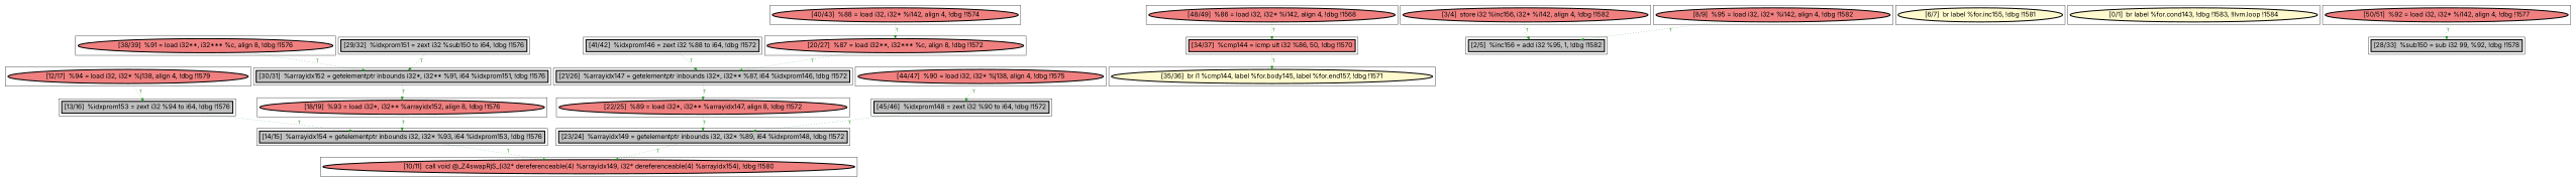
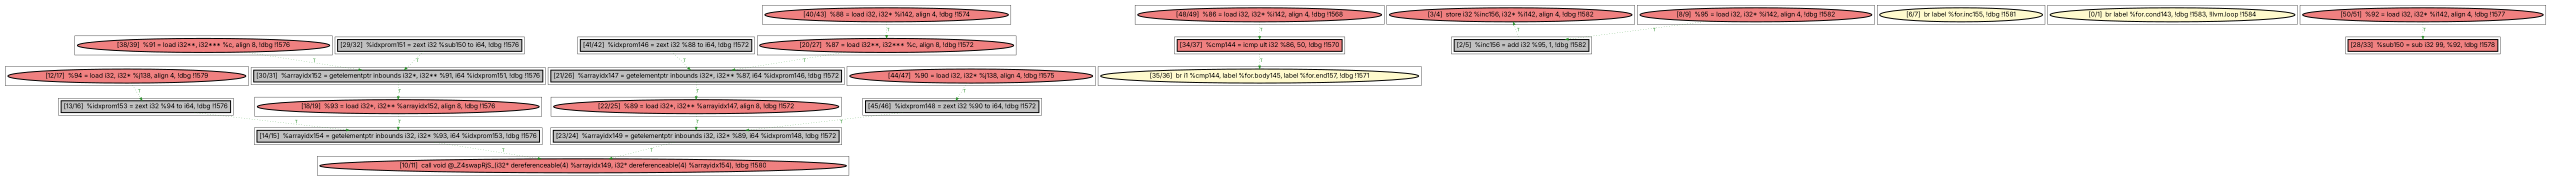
  digraph {
    fontname=Inter
    node [fillcolor=lightcoral fontname=Inter fontsize=20 penwidth=3.0 shape=ellipse style=filled]
    edge [color=forestgreen fontcolor=forestgreen fontname=Inter style=dotted]
    n1 [fillcolor=grey label="[23/24]  %arrayidx149 = getelementptr inbounds i32, i32* %89, i64 %idxprom148, !dbg !1572" shape=rectangle]
    n2 [label="[40/43]  %88 = load i32, i32* %i142, align 4, !dbg !1574"]
    n3 [fillcolor=grey label="[30/31]  %arrayidx152 = getelementptr inbounds i32*, i32** %91, i64 %idxprom151, !dbg !1576" shape=rectangle]
    n4 [fillcolor=grey label="[21/26]  %arrayidx147 = getelementptr inbounds i32*, i32** %87, i64 %idxprom146, !dbg !1572" shape=rectangle]
    n5 [fillcolor=lemonchiffon label="[35/36]  br i1 %cmp144, label %for.body145, label %for.end157, !dbg !1571"]
    n6 [fillcolor=grey label="[13/16]  %idxprom153 = zext i32 %94 to i64, !dbg !1576" shape=rectangle]
    n7 [label="[22/25]  %89 = load i32*, i32** %arrayidx147, align 8, !dbg !1572"]
    n8 [label="[38/39]  %91 = load i32**, i32*** %c, align 8, !dbg !1576"]
    n9 [label="[3/4]  store i32 %inc156, i32* %i142, align 4, !dbg !1582"]
    n10 [label="[10/11]  call void @_Z4swapRjS_(i32* dereferenceable(4) %arrayidx149, i32* dereferenceable(4) %arrayidx154), !dbg !1580"]
    n11 [label="[8/9]  %95 = load i32, i32* %i142, align 4, !dbg !1582"]
    n12 [fillcolor=lemonchiffon label="[6/7]  br label %for.inc155, !dbg !1581"]
    n13 [fillcolor=grey label="[2/5]  %inc156 = add i32 %95, 1, !dbg !1582" shape=rectangle]
    n14 [label="[48/49]  %86 = load i32, i32* %i142, align 4, !dbg !1568"]
    n15 [label="[12/17]  %94 = load i32, i32* %j138, align 4, !dbg !1579"]
    n16 [fillcolor=lemonchiffon label="[0/1]  br label %for.cond143, !dbg !1583, !llvm.loop !1584"]
    n17 [label="[18/19]  %93 = load i32*, i32** %arrayidx152, align 8, !dbg !1576"]
-   n18 [fillcolor=grey label="[28/33]  %sub150 = sub i32 99, %92, !dbg !1578" shape=rectangle]
+   n18 [label="[28/33]  %sub150 = sub i32 99, %92, !dbg !1578" shape=rectangle]
    n19 [fillcolor=grey label="[41/42]  %idxprom146 = zext i32 %88 to i64, !dbg !1572" shape=rectangle]
    n20 [fillcolor=grey label="[45/46]  %idxprom148 = zext i32 %90 to i64, !dbg !1572" shape=rectangle]
    n21 [fillcolor=grey label="[29/32]  %idxprom151 = zext i32 %sub150 to i64, !dbg !1576" shape=rectangle]
    n22 [label="[34/37]  %cmp144 = icmp ult i32 %86, 50, !dbg !1570" shape=rectangle]
    n23 [label="[44/47]  %90 = load i32, i32* %j138, align 4, !dbg !1575"]
    n24 [label="[50/51]  %92 = load i32, i32* %i142, align 4, !dbg !1577"]
    n25 [fillcolor=grey label="[14/15]  %arrayidx154 = getelementptr inbounds i32, i32* %93, i64 %idxprom153, !dbg !1576" shape=rectangle]
    n26 [label="[20/27]  %87 = load i32**, i32*** %c, align 8, !dbg !1572"]
    subgraph cluster_1 {
      n1
    }
    subgraph cluster_2 {
      n2
    }
    subgraph cluster_3 {
      n3
    }
    subgraph cluster_4 {
      n4
    }
    subgraph cluster_5 {
      n5
    }
    subgraph cluster_6 {
      n6
    }
    subgraph cluster_7 {
      n7
    }
    subgraph cluster_8 {
      n8
    }
    subgraph cluster_9 {
      n9
    }
    subgraph cluster_10 {
      n10
    }
    subgraph cluster_11 {
      n11
    }
    subgraph cluster_12 {
      n12
    }
    subgraph cluster_13 {
      n13
    }
    subgraph cluster_14 {
      n14
    }
    subgraph cluster_15 {
      n15
    }
    subgraph cluster_16 {
      n16
    }
    subgraph cluster_17 {
      n17
    }
    subgraph cluster_18 {
      n18
    }
    subgraph cluster_19 {
      n19
    }
    subgraph cluster_20 {
      n20
    }
    subgraph cluster_21 {
      n21
    }
    subgraph cluster_22 {
      n22
    }
    subgraph cluster_23 {
      n23
    }
    subgraph cluster_24 {
      n24
    }
    subgraph cluster_25 {
      n25
    }
    subgraph cluster_26 {
      n26
    }
    n1 -> n10 [label=T]
    n2 -> n26 [label=T]
    n3 -> n17 [label=T]
    n4 -> n7 [label=T]
    n6 -> n25 [label=T]
    n7 -> n1 [label=T]
    n8 -> n3 [label=T]
    n11 -> n13 [label=T]
-   n9 -> n13 [label=T]
+   n13 -> n9 [label=T]
    n14 -> n22 [label=T]
    n15 -> n6 [label=T]
    n17 -> n25 [label=T]
    n19 -> n4 [label=T]
    n20 -> n1 [label=T]
    n21 -> n3 [label=T]
    n22 -> n5 [label=T]
    n23 -> n20 [label=T]
    n24 -> n18 [label=T]
    n25 -> n10 [label=T]
    n26 -> n4 [label=T]
  }
